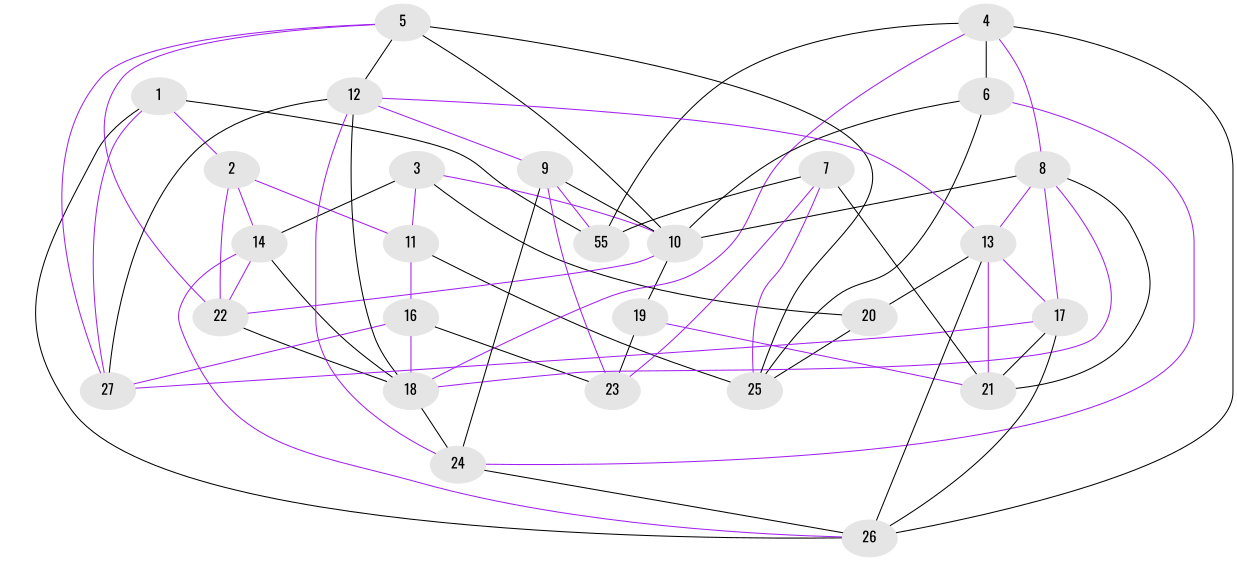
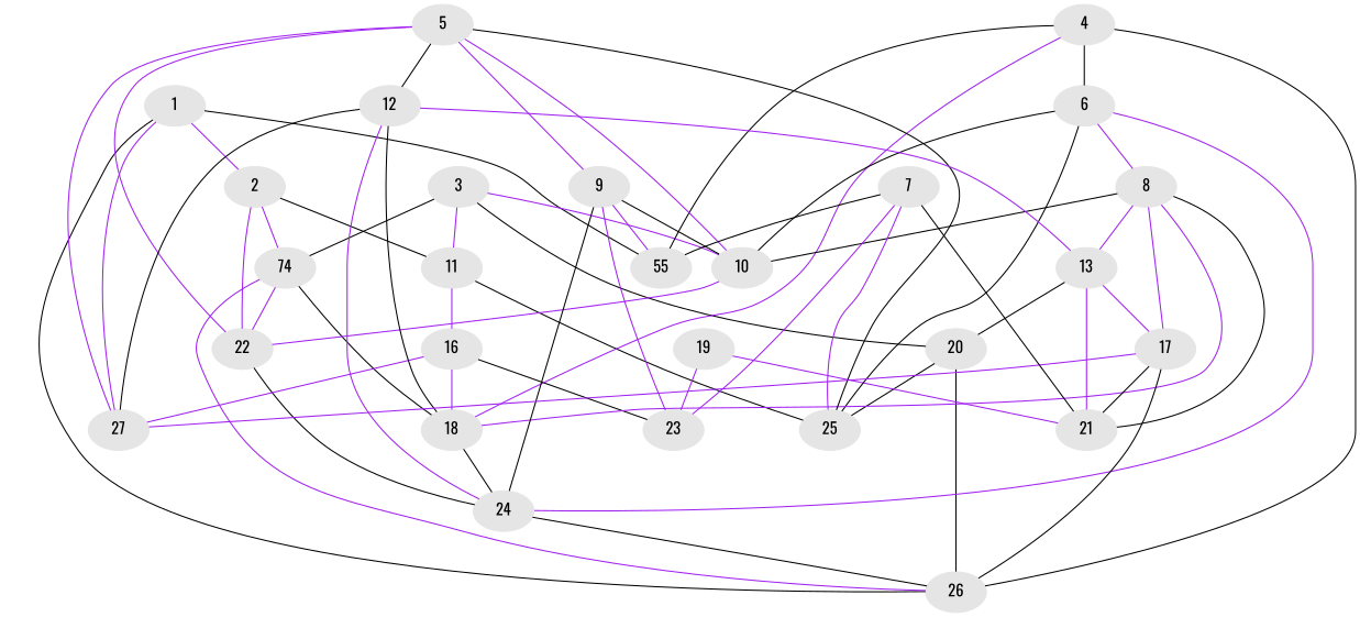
  graph {
    fontname=Oswald
    node [color=gray90 fontname=Oswald style=filled]
    edge [color=black fontname=Oswald weight=1.0]
    1
    2
    n3 [label=55]
    26
    27
    11
-   14
+   14 [label=74]
    22
    25
    16
    18
    24
    3
    10
    20
    19
    4
    6
    8
    5
    9
    12
    23
    13
    21
    17
    7
    1 -- 2 [color=purple]
    1 -- n3
    1 -- 26
    1 -- 27 [color=purple]
-   2 -- 11 [color=purple weight=2.0]
+   2 -- 11 [weight=2.0]
    2 -- 14 [color=purple]
    2 -- 22 [color=purple weight=2.0]
    11 -- 25
    11 -- 16 [color=purple weight=2.0]
    14 -- 26 [color=purple]
    14 -- 22 [color=purple]
    14 -- 18
-   22 -- 18
+   22 -- 24
    16 -- 27 [color=purple]
    16 -- 18 [color=purple]
    16 -- 23 [weight=2.0]
    18 -- 24
    24 -- 26
    3 -- 11 [color=purple]
    3 -- 14 [weight=2.0]
    3 -- 10 [color=purple]
    3 -- 20 [weight=2.0]
    10 -- 22 [color=purple]
-   10 -- 19 [weight=2.0]
    20 -- 25
-   19 -- 23 [weight=2.0]
+   19 -- 23 [color=purple weight=2.0]
    19 -- 21 [color=purple weight=2.0]
    4 -- n3
    4 -- 26
    4 -- 18 [color=purple]
    4 -- 6
    6 -- 25
    6 -- 24 [color=purple weight=2.0]
    6 -- 10
-   4 -- 8 [color=purple]
+   6 -- 8 [color=purple]
    8 -- 18 [color=purple]
    8 -- 10
    8 -- 13 [color=purple]
    8 -- 21
    8 -- 17 [color=purple]
    5 -- 27 [color=purple]
    5 -- 22 [color=purple]
    5 -- 25
-   5 -- 10
-   12 -- 9 [color=purple]
+   5 -- 10 [color=purple]
+   5 -- 9 [color=purple]
    5 -- 12
    9 -- n3 [color=purple weight=2.0]
    9 -- 24
    9 -- 10
    9 -- 23 [color=purple]
    12 -- 27
    12 -- 18
    12 -- 24 [color=purple weight=2.0]
    12 -- 13 [color=purple]
-   13 -- 26
+   20 -- 26
    13 -- 20
    13 -- 21 [color=purple]
    13 -- 17 [color=purple]
    17 -- 26
    17 -- 27 [color=purple weight=2.0]
    17 -- 21
    7 -- n3 [weight=2.0]
    7 -- 25 [color=purple weight=2.0]
    7 -- 23 [color=purple]
    7 -- 21
  }
